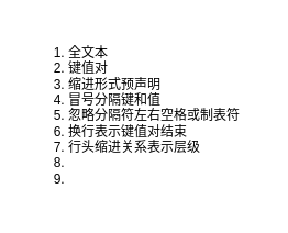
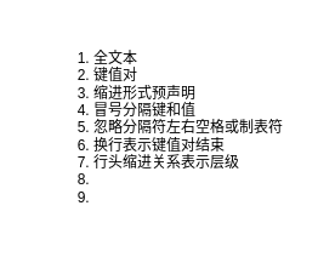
  <mxCell id="0" />
  <mxCell id="1" parent="0" />
- <mxCell id="2" value="&lt;div align=&quot;left&quot;&gt;&lt;ol&gt;&lt;li&gt;全文本&lt;br&gt;&lt;/li&gt;&lt;li&gt;&lt;div&gt;键值对&lt;/div&gt;&lt;/li&gt;&lt;li&gt;缩进形式预声明&lt;/li&gt;&lt;li&gt;冒号分隔键和值&lt;/li&gt;&lt;li&gt;忽略分隔符左右空格或制表符&lt;br&gt;&lt;/li&gt;&lt;li&gt;换行表示键值对结束&lt;br&gt;&lt;/li&gt;&lt;li&gt;&lt;div&gt;行头缩进关系表示层级&lt;/div&gt;&lt;/li&gt;&lt;li&gt;&lt;br&gt;&lt;/li&gt;&lt;li&gt;&lt;br&gt;&lt;/li&gt;&lt;/ol&gt;&lt;/div&gt;" style="text;html=1;align=left;verticalAlign=middle;resizable=0;points=[];autosize=1;strokeColor=none;fillColor=none;" parent="1" vertex="1"><mxGeometry x="20" y="20" width="220" height="170" as="geometry" /></mxCell>
+ <mxCell id="2" value="&lt;div align=&quot;left&quot;&gt;&lt;ol&gt;&lt;li&gt;全文本&lt;br&gt;&lt;/li&gt;&lt;li&gt;&lt;div&gt;键值对&lt;/div&gt;&lt;/li&gt;&lt;li&gt;缩进形式预声明&lt;/li&gt;&lt;li&gt;冒号分隔键和值&lt;/li&gt;&lt;li&gt;忽略分隔符左右空格或制表符&lt;br&gt;&lt;/li&gt;&lt;li&gt;换行表示键值对结束&lt;br&gt;&lt;/li&gt;&lt;li&gt;&lt;div&gt;行头缩进关系表示层级&lt;/div&gt;&lt;/li&gt;&lt;li&gt;&lt;br&gt;&lt;/li&gt;&lt;li&gt;&lt;br&gt;&lt;/li&gt;&lt;/ol&gt;&lt;/div&gt;" style="text;html=1;align=left;verticalAlign=middle;resizable=0;points=[];autosize=1;strokeColor=none;fillColor=none;" parent="1" vertex="1"><mxGeometry x="35" y="20" width="220" height="170" as="geometry" /></mxCell>
